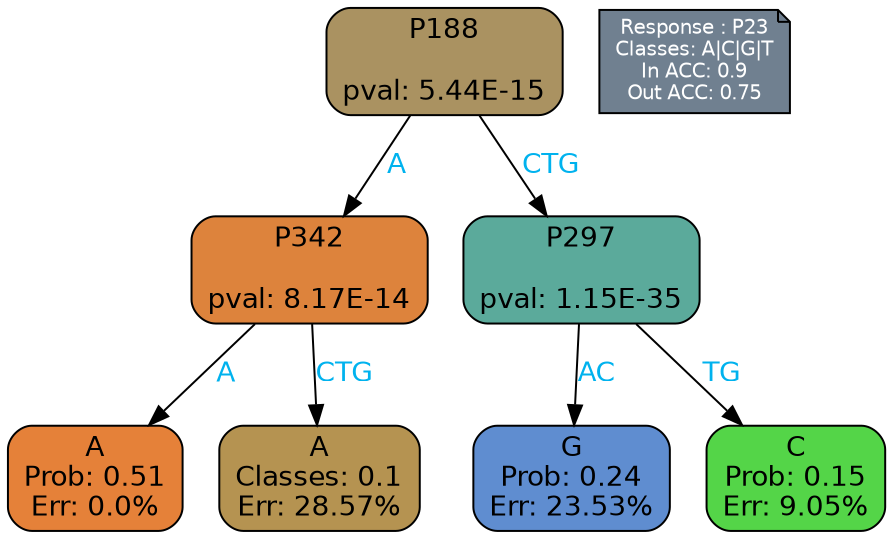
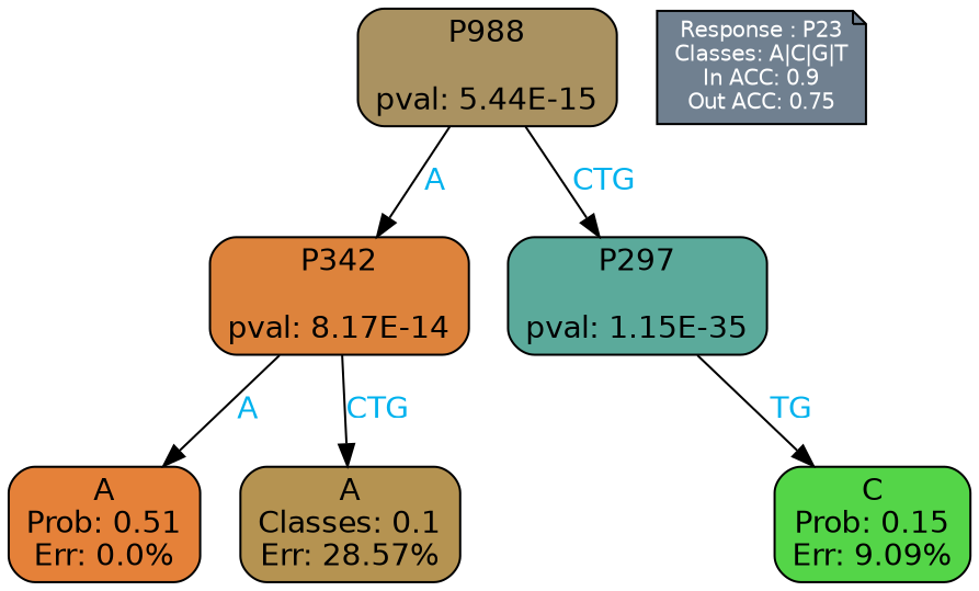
  digraph {
    ranksep=equally
    splines=polylines
    node [color=black fontname=helvetica shape=box style="filled, rounded"]
    edge [fontcolor=deepskyblue2 fontname=helvetica]
    n1 [fillcolor="#e58139" label="A\nProb: 0.51\nErr: 0.0%"]
    n2 [fillcolor="#b59351" label="A\nClasses: 0.1\nErr: 28.57%"]
-   n3 [fillcolor="#5f8dd0" label="G\nProb: 0.24\nErr: 23.53%"]
-   n4 [fillcolor="#54d548" label="C\nProb: 0.15\nErr: 9.05%"]
+   n4 [fillcolor="#54d548" label="C\nProb: 0.15\nErr: 9.09%"]
    n5 [align=left fillcolor=slategray fontcolor=white fontsize=10 label="Response : P23\nClasses: A|C|G|T\nIn ACC: 0.9\nOut ACC: 0.75\n" shape=note style=filled]
-   n6 [fillcolor="#aa9261" label="P188\n\npval: 5.44E-15"]
+   n6 [fillcolor="#aa9261" label="P988\n\npval: 5.44E-15"]
    n7 [fillcolor="#dd833c" label="P342\n\npval: 8.17E-14"]
    n8 [fillcolor="#5baa9b" label="P297\n\npval: 1.15E-35"]
    subgraph sub_1 {
      rank=same
      n1
      n2
-     n3
      n4
    }
    subgraph sub_2 {
      rank=same
      n5
      n6
    }
    n6 -> n7 [label=A]
    n6 -> n8 [label=CTG]
    n7 -> n1 [label=A]
    n7 -> n2 [label=CTG]
-   n8 -> n3 [label=AC]
    n8 -> n4 [label=TG]
  }
